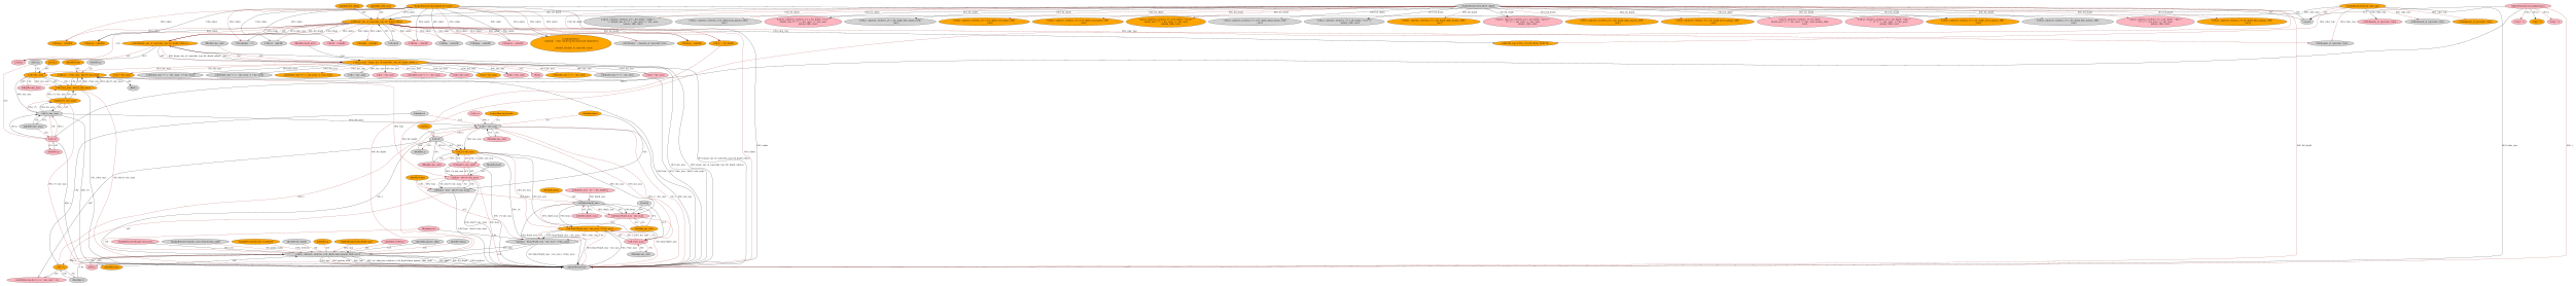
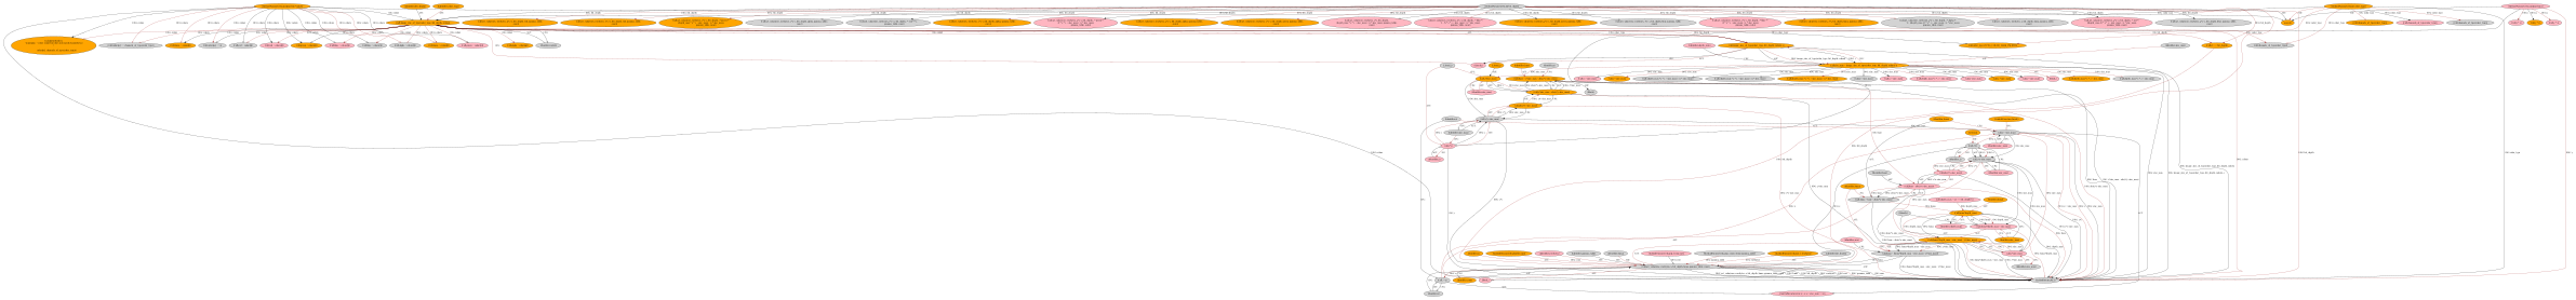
  digraph {
    fontname="Playfair Display"
    node [fillcolor=orange fontname="Playfair Display" style=filled]
    edge [arrowhead=onormal color=brown fontname="Playfair Display"]
    n1 [label="(Call,base = 2*size_max - abs(2*y-size_max))"]
    n2 [label="(Call,2*size_max - abs(2*y-size_max))"]
    n3 [fillcolor=lightpink label="(Call,base - abs(2*x-size_max))"]
    n4 [fillcolor=lightgrey label="(Block,)"]
    n5 [fillcolor=lightgrey label="(MethodReturn,RET)"]
    n6 [label="(Call,abs(2*y-size_max))"]
    n7 [fillcolor=lightgrey label="(Call,luma = base - abs(2*x-size_max))"]
    n8 [fillcolor=lightpink label="(Call,abs(2*x-size_max))"]
    n9 [fillcolor=lightgrey label="(Call,2*y-size_max)"]
    n10 [label="(Call,2*size_max)"]
    n11 [fillcolor=lightpink label="(Identifier,size_max)"]
    n12 [fillcolor=lightgrey label="(Call,x<=size_max)"]
    n13 [fillcolor=lightgrey label="(Identifier,size_max)"]
    n14 [label="(Call,size_max = image_size_of_type(color_type, bit_depth, colors)-1)"]
-   n15 [label="(Call,channels_size_of_type(color_type, bit_depth, colors)-1)"]
+   n15 [label="(Call,image_size_of_type(color_type, bit_depth, colors)-1)"]
    n16 [fillcolor=lightpink label="(Block,)"]
    n17 [label="(Call,depth_max * y * 2 + size_max)"]
    n18 [fillcolor=lightgrey label="(Call,depth_max * y * 2 + size_max)"]
    n19 [fillcolor=lightpink label="(Call,x<=size_max)"]
    n20 [label="(Call,2 * size_max)"]
    n21 [fillcolor=lightgrey label="(Call,(depth_max * y * 2 + size_max) / (2 * size_max))"]
    n22 [fillcolor=lightgrey label="(Call,(depth_max * y * 2 + size_max) / (2 * size_max))"]
    n23 [label="(Call,(depth_max * y * 2 + size_max) / (2 * size_max))"]
    n24 [fillcolor=lightgrey label="(Call,x<=size_max)"]
    n25 [fillcolor=lightpink label="(Call,x<=size_max)"]
    n26 [fillcolor=lightpink label="(Call,depth_max * y * 2 + size_max)"]
    n27 [fillcolor=lightpink label="(Call,x<size_max)"]
    n28 [label="(Call,2 * size_max)"]
    n29 [fillcolor=lightpink label="(Call,2 * size_max)"]
    n30 [fillcolor=lightpink label="(Literal,1)"]
    n31 [label="(Call,image_size_of_type(color_type, bit_depth, colors))"]
    n32 [label="(Call,alpha = colors[4])"]
    n33 [fillcolor=lightgrey label="(Call,red = colors[1])"]
    n34 [fillcolor=lightgrey label="(Call,blue = colors[3])"]
    n35 [fillcolor=lightgrey label="(Call,colors[0] == channels_of_type(color_type))"]
    n36 [label="(Call,color_type & PNG_COLOR_MASK_PALETTE)"]
    n37 [label="(Call,1U << bit_depth)"]
    n38 [label="(Call,luma = colors[1])"]
    n39 [label="(Call,green = colors[2])"]
    n40 [fillcolor=lightgrey label="(Call,colors[0] == 0)"]
    n41 [fillcolor=lightpink label="(Call,red = colors[1])"]
-   n42 [fillcolor=lightgrey label="(Call,colors)"]
+   n42 [fillcolor=lightgrey label="(Identifier,colors)"]
    n43 [fillcolor=lightgrey label="(Call,channels_of_type(color_type))"]
    n44 [fillcolor=lightpink label="(Call,blue = colors[3])"]
    n45 [fillcolor=lightgrey label="(Call,alpha = colors[2])"]
    n46 [fillcolor=lightpink label="(Call,green = colors[2])"]
    n47 [label="(Call,fprintf(stderr,\n \"makepng: --color: count(%u) does not match channels(%u)\n\",\n\n          colors[0], channels_of_type(color_type)))"]
    n48 [label="(Call,luma = colors[1])"]
    n49 [fillcolor=lightgrey label="(Call,set_value(row, rowbytes, x, bit_depth, luma, gamma_table, conv))"]
    n50 [label="(MethodParameterIn,int color_type)"]
    n51 [fillcolor=lightpink label="(Call,channels_of_type(color_type))"]
    n52 [fillcolor=lightgrey label="(Call,channels_of_type(color_type))"]
    n53 [label="(Call,channels_of_type(color_type))"]
-   1000118 [fillcolor=lightgrey]
+   1000118
    n55 [fillcolor=lightgrey label="(MethodParameterIn,int bit_depth)"]
    n56 [fillcolor=lightgrey label="(Call,set_value(row, rowbytes, 4*x+3, bit_depth, /* alpha */\n                  Y + ((depth_max-Y) * x * 2 + size_max) / (2 * size_max),\n                  gamma_table, conv))"]
    n57 [fillcolor=lightgrey label="(Call,set_value(row, rowbytes, x, bit_depth, luma, gamma_table,\n                     conv))"]
    n58 [fillcolor=lightpink label="(Call,set_value(row, rowbytes, 4*x+0, bit_depth, /* red */\n ((depth_max-Y) * x * 2 + size_max) / (2 * size_max),\n                  gamma_table, conv))"]
    n59 [fillcolor=lightgrey label="(Call,set_value(row, rowbytes, 4*x+2, bit_depth, blue, gamma_table,\n                     conv))"]
    n60 [label="(Call,set_value(row, rowbytes, 4*x+0, bit_depth, red, gamma_table,\n                     conv))"]
    n61 [label="(Call,set_value(row, rowbytes, 3*x+0, bit_depth, red, gamma_table,\n                     conv))"]
    n62 [label="(Call,set_value(row, rowbytes, 3*x+1, bit_depth, /* green */\n (depth_max * x * 2 + size_max) / (2 * size_max),\n                  gamma_table, conv))"]
    n63 [fillcolor=lightgrey label="(Call,set_value(row, rowbytes, 2*x+1, bit_depth, alpha, gamma_table,\n                  conv))"]
    n64 [fillcolor=lightgrey label="(Call,set_value(row, rowbytes, 3*x+0, bit_depth, /* red */ Y,\n                     gamma_table, conv))"]
    n65 [label="(Call,set_value(row, rowbytes, 2*x+1, bit_depth, alpha, gamma_table,\n                     conv))"]
    n66 [fillcolor=lightpink label="(Call,set_value(row, rowbytes, 4*x+1, bit_depth, /* green */\n (Y * x * 2 + size_max) / (2 * size_max),\n                  gamma_table, conv))"]
    n67 [label="(Call,set_value(row, rowbytes, 4*x+3, bit_depth, alpha, gamma_table,\n                     conv))"]
    n68 [label="(Call,set_value(row, rowbytes, 3*x+1, bit_depth, green, gamma_table,\n                     conv))"]
    n69 [fillcolor=lightpink label="(Call,set_value(row, rowbytes, 2*x, bit_depth,\n (depth_max * x * 2 + size_max) / (2 * size_max), gamma_table,\n                  conv))"]
    n70 [fillcolor=lightpink label="(Call,set_value(row, rowbytes, 4*x+2, bit_depth, /* blue */\n                  Y - (Y * x * 2 + size_max) / (2 * size_max),\n                  gamma_table, conv))"]
    n71 [label="(Call,set_value(row, rowbytes, 4*x+1, bit_depth, green, gamma_table,\n                     conv))"]
    n72 [fillcolor=lightgrey label="(Call,set_value(row, rowbytes, 3*x+2, bit_depth, blue, gamma_table,\n                     conv))"]
    n73 [fillcolor=lightpink label="(Call,set_value(row, rowbytes, 3*x+2, bit_depth, /* blue */\n (Y * x * 2 + size_max) / (2 * size_max),\n                  gamma_table, conv))"]
    n74 [label="(Call,set_value(row, rowbytes, 2*x, bit_depth, luma, gamma_table,\n                     conv))"]
    n75 [fillcolor=lightpink label="(Block,)"]
-   n76 [label="(Call,++x)"]
+   n76 [fillcolor=lightgrey label="(Call,++x)"]
    n77 [label="(Identifier,conv)"]
    n78 [label="(MethodParameterIn,unsigned int *colors)"]
    n79 [fillcolor=lightpink label="(ControlStructure,for (x=0; x<=size_max; ++x))"]
    n80 [fillcolor=lightgrey label="(Call,2*x)"]
-   n81 [label="(Call,2*x-size_max)"]
+   n81 [fillcolor=lightgrey label="(Call,2*x-size_max)"]
    n82 [fillcolor=lightpink label="(Identifier,size_max)"]
    n83 [fillcolor=lightpink label="(Call,2*y)"]
    n84 [fillcolor=lightpink label="(Identifier,y)"]
    n85 [fillcolor=lightpink label="(MethodParameterIn,unsigned int y)"]
    n86 [fillcolor=lightpink label="(Call,y * 2)"]
    n87 [label="(Call,y * 2)"]
    n88 [fillcolor=lightpink label="(Call,y * 2)"]
-   n89 [fillcolor=lightgrey label="(Call,luma*depth_max)"]
+   n89 [label="(Call,luma*depth_max)"]
    n90 [label="(Call,(luma*depth_max + size_max) / (2*size_max))"]
    n91 [fillcolor=lightpink label="(Call,luma*depth_max + size_max)"]
    n92 [fillcolor=lightpink label="(Identifier,depth_max)"]
    n93 [fillcolor=lightgrey label="(Call,luma = (luma*depth_max + size_max) / (2*size_max))"]
    n94 [fillcolor=lightpink label="(Call,2*size_max)"]
    n95 [label="(Identifier,size_max)"]
    n96 [fillcolor=lightgrey label="(Identifier,size_max)"]
    n97 [fillcolor=lightgrey label="(Identifier,x)"]
    n98 [fillcolor=lightgrey label="(Identifier,x)"]
    n99 [fillcolor=lightpink label="(Identifier,size_max)"]
    n100 [label="(Literal,2)"]
    n101 [label="(Identifier,luma)"]
    n102 [label="(MethodParameterIn,size_t rowbytes)"]
    n103 [fillcolor=lightgrey label="(Identifier,bit_depth)"]
    n104 [fillcolor=lightgrey label="(Identifier,x)"]
    n105 [label="(Identifier,bit_depth)"]
    n106 [fillcolor=lightpink label="(Identifier,depth_max)"]
    n107 [label="(Identifier,x)"]
    n108 [label="(MethodParameterIn,double conv)"]
    n109 [fillcolor=lightpink label="(Identifier,row)"]
    n110 [fillcolor=lightpink label="(Identifier,rowbytes)"]
    n111 [fillcolor=lightgrey label="(Identifier,x)"]
-   n112 [fillcolor=lightpink label="(Call,x=0)"]
    n113 [fillcolor=lightgrey label="(Literal,2)"]
    n114 [fillcolor=lightgrey label="(Identifier,gamma_table)"]
    n115 [label="(Identifier,base)"]
    n116 [fillcolor=lightgrey label="(Identifier,size_max)"]
    n117 [label="(Identifier,color_type)"]
    n118 [label="(Identifier,luma)"]
    n119 [fillcolor=lightgrey label="(Identifier,luma)"]
    n120 [label="(ControlStructure,break;)"]
    n121 [label="(Identifier,luma)"]
    n122 [fillcolor=lightgrey label="(Identifier,base)"]
    n123 [fillcolor=lightpink label="(Call,depth_max = (1U << bit_depth)-1)"]
    n124 [label="(Literal,2)"]
    n125 [fillcolor=lightpink label="(MethodParameterIn,png_bytep row)"]
    n126 [fillcolor=lightgrey label="(MethodParameterIn,png_const_bytep gamma_table)"]
    n127 [fillcolor=lightgrey label="(Literal,2)"]
    n1 -> n2 [color=black label="CFG: "]
    n1 -> n3 [arrowhead=normal label="DDG: base"]
    n1 -> n4 [arrowhead=normal color=black label="AST: "]
    n1 -> n5 [color=black label="DDG: base"]
    n1 -> n5 [arrowhead=normal color=black label="DDG: 2*size_max - abs(2*y-size_max)"]
    n2 -> n1 [color=black label="AST: "]
    n2 -> n1 [arrowhead=normal color=black label="DDG: 2*size_max"]
    n2 -> n1 [arrowhead=normal color=black label="DDG: abs(2*y-size_max)"]
    n2 -> n5 [color=black label="DDG: 2*size_max"]
    n2 -> n5 [label="DDG: abs(2*y-size_max)"]
    n2 -> n6 [color=black label="CFG: "]
    n3 -> n5 [color=black label="DDG: abs(2*x-size_max)"]
    n3 -> n5 [arrowhead=normal label="DDG: base"]
    n3 -> n7 [color=black label="AST: "]
    n3 -> n7 [label="DDG: base"]
    n3 -> n7 [arrowhead=normal color=black label="DDG: abs(2*x-size_max)"]
    n3 -> n8 [label="CFG: "]
    n6 -> n2 [arrowhead=normal color=black label="AST: "]
    n6 -> n2 [arrowhead=normal label="DDG: 2*y-size_max"]
    n6 -> n5 [arrowhead=normal label="DDG: 2*y-size_max"]
    n6 -> n9 [arrowhead=normal color=black label="CFG: "]
    n7 -> n3 [label="CFG: "]
    n7 -> n5 [arrowhead=normal color=black label="DDG: base - abs(2*x-size_max)"]
    n7 -> n75 [label="AST: "]
    n7 -> n89 [label="DDG: luma"]
    n8 -> n3 [color=black label="AST: "]
    n8 -> n3 [color=black label="DDG: 2*x-size_max"]
    n8 -> n5 [arrowhead=normal color=black label="DDG: 2*x-size_max"]
    n8 -> n81 [arrowhead=normal color=black label="CFG: "]
    n9 -> n5 [color=black label="DDG: 2*y"]
    n9 -> n6 [label="AST: "]
    n9 -> n6 [label="DDG: 2*y"]
    n9 -> n6 [arrowhead=normal color=black label="DDG: size_max"]
    n9 -> n12 [arrowhead=normal color=black label="DDG: size_max"]
    n9 -> n13 [color=black label="CFG: "]
    n10 -> n2 [color=black label="AST: "]
    n10 -> n2 [color=black label="DDG: 2"]
    n10 -> n2 [label="DDG: size_max"]
    n10 -> n9 [color=black label="DDG: size_max"]
    n10 -> n11 [label="CFG: "]
    n11 -> n10 [label="AST: "]
    n12 -> n5 [label="DDG: x"]
    n12 -> n5 [color=black label="DDG: size_max"]
    n12 -> n5 [label="DDG: x<=size_max"]
    n12 -> n79 [color=black label="AST: "]
    n12 -> n80 [label="DDG: x"]
    n12 -> n81 [arrowhead=normal color=black label="DDG: size_max"]
    n12 -> n82 [color=black label="CFG: "]
    n13 -> n9 [arrowhead=normal color=black label="AST: "]
    n13 -> n83 [arrowhead=normal label="CFG: "]
    n14 -> n5 [color=black label="DDG: size_max"]
    n14 -> n5 [color=black label="DDG: image_size_of_type(color_type, bit_depth, colors)-1"]
    n14 -> n10 [arrowhead=normal label="DDG: size_max"]
    n14 -> n15 [arrowhead=normal label="CFG: "]
    n14 -> n16 [arrowhead=normal label="AST: "]
    n14 -> n17 [label="DDG: size_max"]
    n14 -> n18 [label="DDG: size_max"]
    n14 -> n19 [color=black label="DDG: size_max"]
    n14 -> n20 [arrowhead=normal label="DDG: size_max"]
    n14 -> n21 [color=black label="DDG: size_max"]
    n14 -> n22 [color=black label="DDG: size_max"]
    n14 -> n23 [arrowhead=normal label="DDG: size_max"]
    n14 -> n24 [color=black label="DDG: size_max"]
    n14 -> n25 [arrowhead=normal color=black label="DDG: size_max"]
    n14 -> n26 [label="DDG: size_max"]
    n14 -> n27 [color=black label="DDG: size_max"]
    n14 -> n28 [color=black label="DDG: size_max"]
    n14 -> n29 [arrowhead=normal color=black label="DDG: size_max"]
    n15 -> n5 [color=black label="DDG: image_size_of_type(color_type, bit_depth, colors)"]
    n15 -> n14 [color=black label="AST: "]
    n15 -> n14 [arrowhead=normal label="DDG: image_size_of_type(color_type, bit_depth, colors)"]
    n15 -> n14 [arrowhead=normal color=black label="DDG: 1"]
    n15 -> n30 [arrowhead=normal color=black label="CFG: "]
    n30 -> n15 [label="AST: "]
    n30 -> n31 [label="CFG: "]
    n31 -> n5 [label="DDG: colors"]
    n31 -> n15 [label="AST: "]
    n31 -> n15 [color=black label="DDG: color_type"]
    n31 -> n15 [label="DDG: bit_depth"]
    n31 -> n15 [arrowhead=normal label="DDG: colors"]
    n31 -> n32 [arrowhead=normal label="DDG: colors"]
    n31 -> n33 [label="DDG: colors"]
    n31 -> n34 [arrowhead=normal label="DDG: colors"]
    n31 -> n35 [label="DDG: colors"]
    n31 -> n36 [color=black label="DDG: color_type"]
    n31 -> n37 [arrowhead=normal label="DDG: bit_depth"]
    n31 -> n38 [arrowhead=normal color=black label="DDG: colors"]
    n31 -> n39 [color=black label="DDG: colors"]
    n31 -> n40 [color=black label="DDG: colors"]
    n31 -> n41 [arrowhead=normal label="DDG: colors"]
    n31 -> n42 [color=black label="CFG: "]
    n31 -> n43 [arrowhead=normal label="DDG: color_type"]
    n31 -> n44 [arrowhead=normal label="DDG: colors"]
    n31 -> n45 [label="DDG: colors"]
    n31 -> n46 [label="DDG: colors"]
    n31 -> n47 [label="DDG: colors"]
    n31 -> n48 [arrowhead=normal label="DDG: colors"]
    n37 -> n49 [label="DDG: bit_depth"]
    n42 -> n31 [arrowhead=normal color=black label="AST: "]
    n49 -> n5 [arrowhead=normal label="DDG: gamma_table"]
    n49 -> n5 [arrowhead=normal color=black label="DDG: conv"]
    n49 -> n5 [color=black label="DDG: set_value(row, rowbytes, x, bit_depth, luma, gamma_table, conv)"]
    n49 -> n5 [color=black label="DDG: luma"]
    n49 -> n5 [color=black label="DDG: bit_depth"]
    n49 -> n5 [color=black label="DDG: rowbytes"]
    n49 -> n5 [arrowhead=normal color=black label="DDG: row"]
    n49 -> n75 [label="AST: "]
    n49 -> n76 [arrowhead=normal label="DDG: x"]
    n49 -> n77 [color=black label="CFG: "]
    n50 -> n5 [color=black label="DDG: color_type"]
    n50 -> n31 [arrowhead=normal color=black label="DDG: color_type"]
    n50 -> n36 [arrowhead=normal label="DDG: color_type"]
    n50 -> n43 [label="DDG: color_type"]
    n50 -> n51 [arrowhead=normal color=black label="DDG: color_type"]
    n50 -> n52 [arrowhead=normal label="DDG: color_type"]
    n50 -> n53 [label="DDG: color_type"]
    n50 -> 1000118 [arrowhead=normal label="AST: "]
    n55 -> n5 [label="DDG: bit_depth"]
    n55 -> n31 [color=black label="DDG: bit_depth"]
    n55 -> n37 [arrowhead=normal label="DDG: bit_depth"]
    n55 -> n49 [label="DDG: bit_depth"]
    n55 -> 1000118 [color=black label="AST: "]
    n55 -> n56 [label="DDG: bit_depth"]
    n55 -> n57 [label="DDG: bit_depth"]
    n55 -> n58 [arrowhead=normal color=black label="DDG: bit_depth"]
    n55 -> n59 [arrowhead=normal color=black label="DDG: bit_depth"]
    n55 -> n60 [arrowhead=normal label="DDG: bit_depth"]
    n55 -> n61 [arrowhead=normal label="DDG: bit_depth"]
    n55 -> n62 [arrowhead=normal label="DDG: bit_depth"]
    n55 -> n63 [color=black label="DDG: bit_depth"]
    n55 -> n64 [arrowhead=normal color=black label="DDG: bit_depth"]
    n55 -> n65 [arrowhead=normal label="DDG: bit_depth"]
    n55 -> n66 [arrowhead=normal color=black label="DDG: bit_depth"]
    n55 -> n67 [label="DDG: bit_depth"]
    n55 -> n68 [arrowhead=normal label="DDG: bit_depth"]
    n55 -> n69 [color=black label="DDG: bit_depth"]
    n55 -> n70 [label="DDG: bit_depth"]
    n55 -> n71 [arrowhead=normal color=black label="DDG: bit_depth"]
    n55 -> n72 [color=black label="DDG: bit_depth"]
    n55 -> n73 [arrowhead=normal label="DDG: bit_depth"]
    n55 -> n74 [arrowhead=normal label="DDG: bit_depth"]
    n76 -> n12 [arrowhead=normal label="DDG: x"]
    n76 -> n79 [color=black label="AST: "]
    n76 -> n97 [color=black label="CFG: "]
    n77 -> n49 [arrowhead=normal color=black label="AST: "]
    n78 -> n5 [arrowhead=normal color=black label="DDG: colors"]
    n78 -> n31 [color=black label="DDG: colors"]
    n78 -> n33 [color=black label="DDG: colors"]
    n78 -> n34 [color=black label="DDG: colors"]
    n78 -> n35 [label="DDG: colors"]
    n78 -> n38 [label="DDG: colors"]
    n78 -> n39 [arrowhead=normal color=black label="DDG: colors"]
    n78 -> n40 [arrowhead=normal label="DDG: colors"]
    n78 -> n41 [arrowhead=normal color=black label="DDG: colors"]
    n78 -> n44 [color=black label="DDG: colors"]
    n78 -> n45 [label="DDG: colors"]
    n78 -> n46 [color=black label="DDG: colors"]
    n78 -> n47 [arrowhead=normal color=black label="DDG: colors"]
    n78 -> n48 [label="DDG: colors"]
    n78 -> 1000118 [color=black label="AST: "]
    n80 -> n49 [arrowhead=normal color=black label="DDG: x"]
    n80 -> n81 [arrowhead=normal color=black label="AST: "]
    n80 -> n81 [arrowhead=normal color=black label="DDG: 2"]
    n80 -> n81 [arrowhead=normal label="DDG: x"]
    n80 -> n98 [arrowhead=normal label="CFG: "]
    n81 -> n5 [arrowhead=normal color=black label="DDG: 2*x"]
    n81 -> n8 [label="AST: "]
    n81 -> n8 [label="DDG: 2*x"]
    n81 -> n8 [arrowhead=normal label="DDG: size_max"]
    n81 -> n90 [label="DDG: size_max"]
    n81 -> n91 [arrowhead=normal color=black label="DDG: size_max"]
    n81 -> n94 [color=black label="DDG: size_max"]
    n81 -> n99 [color=black label="CFG: "]
    n82 -> n12 [arrowhead=normal color=black label="AST: "]
    n83 -> n5 [arrowhead=normal color=black label="DDG: y"]
    n83 -> n9 [label="AST: "]
    n83 -> n9 [arrowhead=normal label="DDG: 2"]
    n83 -> n9 [arrowhead=normal color=black label="DDG: y"]
    n83 -> n84 [arrowhead=normal label="CFG: "]
    n84 -> n83 [color=black label="AST: "]
    n85 -> n5 [arrowhead=normal label="DDG: y"]
    n85 -> 1000118 [arrowhead=normal color=black label="AST: "]
    n85 -> n83 [color=black label="DDG: y"]
    n85 -> n86 [arrowhead=normal label="DDG: y"]
    n85 -> n87 [arrowhead=normal color=black label="DDG: y"]
    n85 -> n88 [arrowhead=normal label="DDG: y"]
    n89 -> n5 [arrowhead=normal color=black label="DDG: depth_max"]
    n89 -> n90 [arrowhead=normal color=black label="DDG: luma"]
    n89 -> n90 [arrowhead=normal label="DDG: depth_max"]
    n89 -> n91 [color=black label="AST: "]
    n89 -> n91 [arrowhead=normal color=black label="DDG: luma"]
    n89 -> n91 [arrowhead=normal label="DDG: depth_max"]
    n89 -> n92 [arrowhead=normal color=black label="CFG: "]
    n90 -> n5 [color=black label="DDG: 2*size_max"]
    n90 -> n5 [label="DDG: luma*depth_max + size_max"]
    n90 -> n93 [arrowhead=normal label="AST: "]
    n90 -> n93 [arrowhead=normal color=black label="DDG: luma*depth_max + size_max"]
    n90 -> n93 [arrowhead=normal label="DDG: 2*size_max"]
    n90 -> n94 [arrowhead=normal label="CFG: "]
    n91 -> n5 [label="DDG: luma*depth_max"]
    n91 -> n90 [label="AST: "]
    n91 -> n95 [label="CFG: "]
    n92 -> n89 [arrowhead=normal label="AST: "]
    n93 -> n5 [color=black label="DDG: (luma*depth_max + size_max) / (2*size_max)"]
    n93 -> n49 [color=black label="DDG: luma"]
    n93 -> n75 [color=black label="AST: "]
    n93 -> n90 [label="CFG: "]
    n94 -> n12 [label="DDG: size_max"]
    n94 -> n90 [color=black label="AST: "]
    n94 -> n90 [arrowhead=normal label="DDG: 2"]
    n94 -> n90 [label="DDG: size_max"]
    n94 -> n96 [arrowhead=normal label="CFG: "]
    n95 -> n89 [color=black label="CFG: "]
    n95 -> n91 [label="AST: "]
    n96 -> n94 [arrowhead=normal label="AST: "]
    n97 -> n49 [color=black label="CFG: "]
    n97 -> n76 [color=black label="AST: "]
    n98 -> n80 [color=black label="AST: "]
    n99 -> n80 [color=black label="CFG: "]
    n99 -> n81 [label="AST: "]
    n100 -> n80 [arrowhead=normal label="AST: "]
    n101 -> n89 [label="AST: "]
    n102 -> n49 [arrowhead=normal label="DDG: rowbytes"]
    n103 -> n49 [label="AST: "]
    n104 -> n12 [label="AST: "]
    n104 -> n76 [color=black label="CFG: "]
    n105 -> n31 [arrowhead=normal color=black label="AST: "]
    n106 -> n14 [arrowhead=normal color=black label="CFG: "]
    n107 -> n49 [label="AST: "]
    n108 -> n49 [arrowhead=normal label="DDG: conv"]
    n109 -> n49 [label="AST: "]
    n109 -> n93 [arrowhead=normal color=black label="CFG: "]
    n110 -> n49 [label="AST: "]
    n111 -> n1 [arrowhead=normal label="CFG: "]
-   n112 -> n12 [arrowhead=normal label="DDG: x"]
    n113 -> n91 [color=black label="CFG: "]
    n113 -> n94 [color=black label="AST: "]
    n114 -> n49 [arrowhead=normal color=black label="AST: "]
    n115 -> n1 [arrowhead=normal label="AST: "]
    n116 -> n14 [label="AST: "]
    n117 -> n31 [arrowhead=normal label="AST: "]
    n118 -> n7 [arrowhead=normal label="CFG: "]
    n118 -> n93 [label="AST: "]
    n119 -> n49 [label="AST: "]
    n120 -> n12 [label="CFG: "]
    n121 -> n7 [color=black label="AST: "]
    n121 -> n12 [label="CFG: "]
    n122 -> n3 [arrowhead=normal color=black label="AST: "]
    n123 -> n89 [arrowhead=normal label="DDG: depth_max"]
    n124 -> n10 [arrowhead=normal color=black label="AST: "]
    n125 -> n49 [color=black label="DDG: row"]
    n126 -> n49 [arrowhead=normal label="DDG: gamma_table"]
    n127 -> n10 [label="CFG: "]
    n127 -> n83 [label="AST: "]
  }
